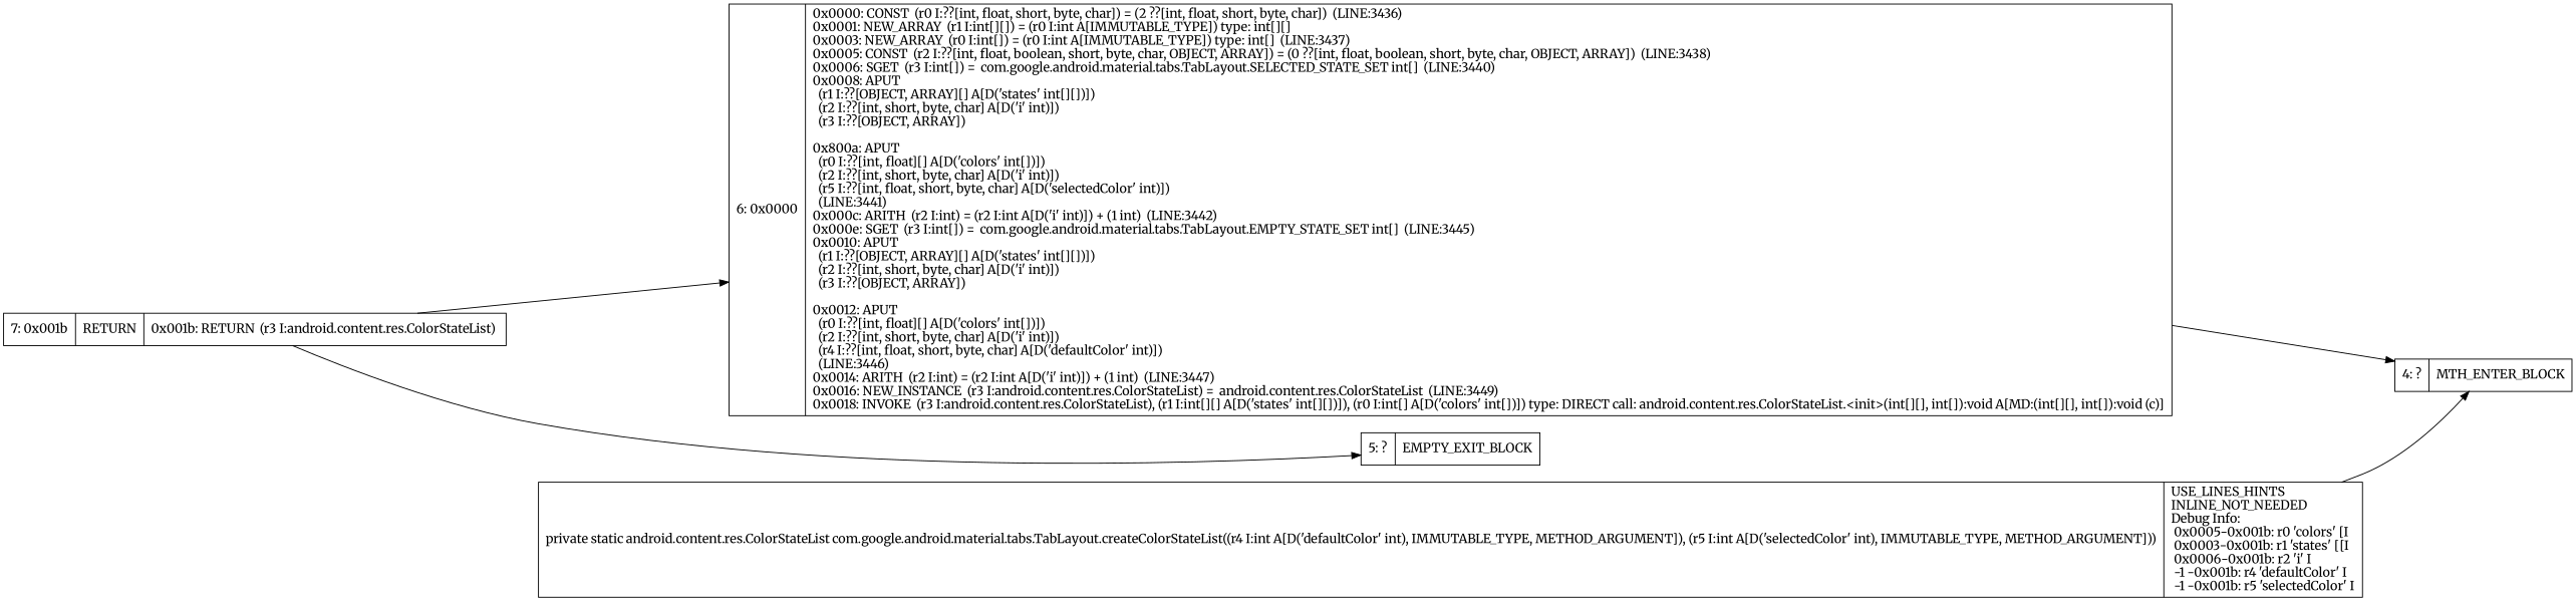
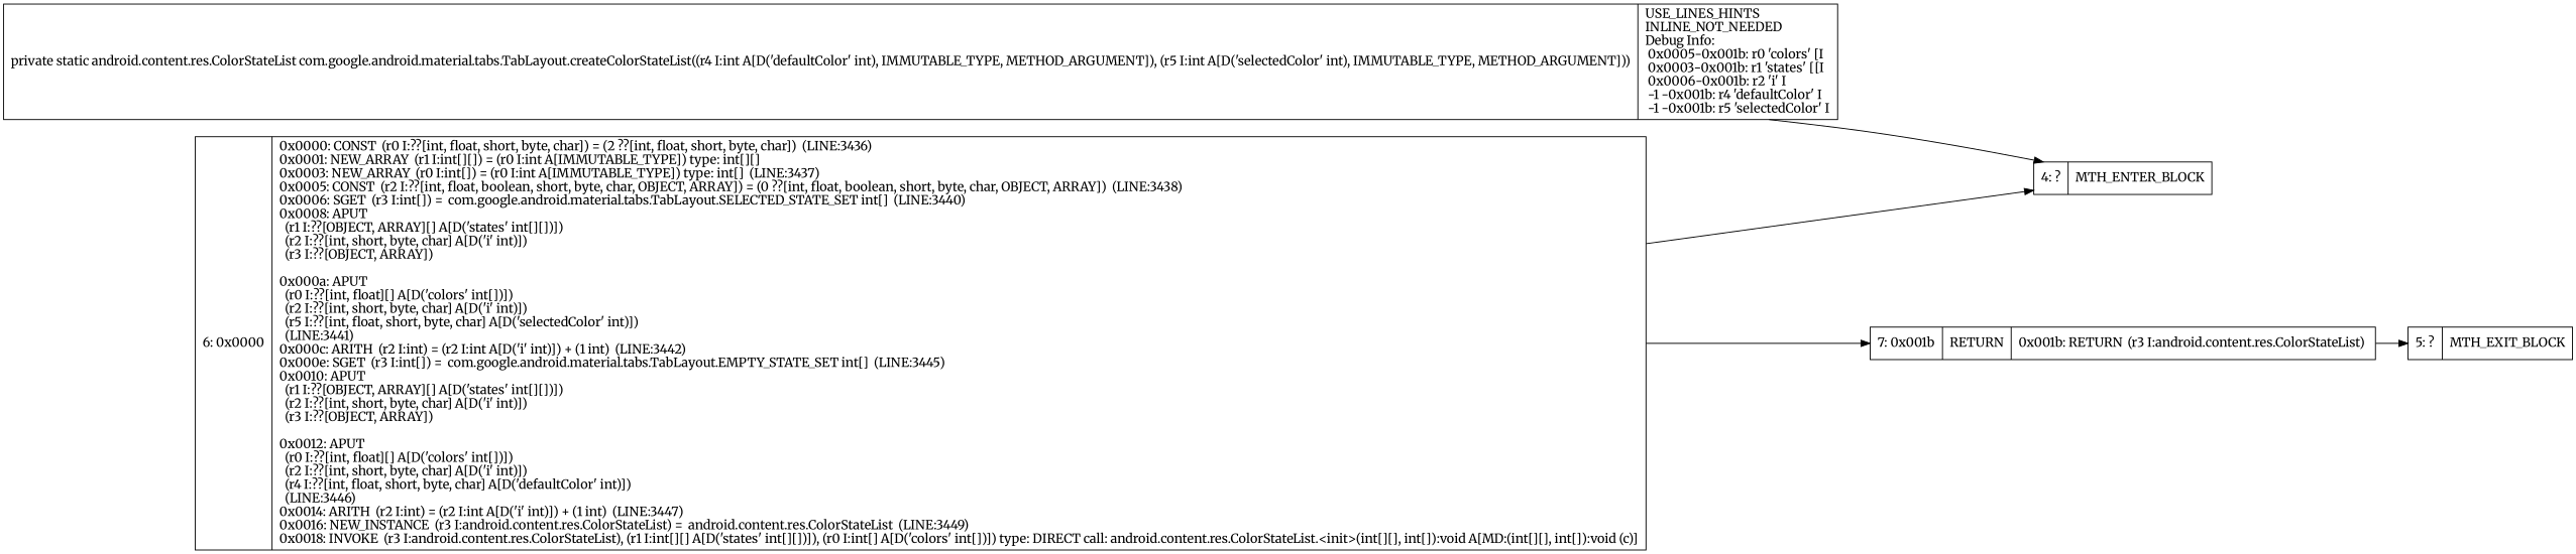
  digraph {
    fontname=Merriweather
    rankdir=LR
    node [fontname=Merriweather shape=record]
    edge [fontname=Merriweather]
    n1 [label="{4\:\ ?|MTH_ENTER_BLOCK\l}"]
-   n2 [label="{6\:\ 0x0000|0x0000: CONST  (r0 I:??[int, float, short, byte, char]) = (2 ??[int, float, short, byte, char])  (LINE:3436)\l0x0001: NEW_ARRAY  (r1 I:int[][]) = (r0 I:int A[IMMUTABLE_TYPE]) type: int[][] \l0x0003: NEW_ARRAY  (r0 I:int[]) = (r0 I:int A[IMMUTABLE_TYPE]) type: int[]  (LINE:3437)\l0x0005: CONST  (r2 I:??[int, float, boolean, short, byte, char, OBJECT, ARRAY]) = (0 ??[int, float, boolean, short, byte, char, OBJECT, ARRAY])  (LINE:3438)\l0x0006: SGET  (r3 I:int[]) =  com.google.android.material.tabs.TabLayout.SELECTED_STATE_SET int[]  (LINE:3440)\l0x0008: APUT  \l  (r1 I:??[OBJECT, ARRAY][] A[D('states' int[][])])\l  (r2 I:??[int, short, byte, char] A[D('i' int)])\l  (r3 I:??[OBJECT, ARRAY])\l \l0x800a: APUT  \l  (r0 I:??[int, float][] A[D('colors' int[])])\l  (r2 I:??[int, short, byte, char] A[D('i' int)])\l  (r5 I:??[int, float, short, byte, char] A[D('selectedColor' int)])\l  (LINE:3441)\l0x000c: ARITH  (r2 I:int) = (r2 I:int A[D('i' int)]) + (1 int)  (LINE:3442)\l0x000e: SGET  (r3 I:int[]) =  com.google.android.material.tabs.TabLayout.EMPTY_STATE_SET int[]  (LINE:3445)\l0x0010: APUT  \l  (r1 I:??[OBJECT, ARRAY][] A[D('states' int[][])])\l  (r2 I:??[int, short, byte, char] A[D('i' int)])\l  (r3 I:??[OBJECT, ARRAY])\l \l0x0012: APUT  \l  (r0 I:??[int, float][] A[D('colors' int[])])\l  (r2 I:??[int, short, byte, char] A[D('i' int)])\l  (r4 I:??[int, float, short, byte, char] A[D('defaultColor' int)])\l  (LINE:3446)\l0x0014: ARITH  (r2 I:int) = (r2 I:int A[D('i' int)]) + (1 int)  (LINE:3447)\l0x0016: NEW_INSTANCE  (r3 I:android.content.res.ColorStateList) =  android.content.res.ColorStateList  (LINE:3449)\l0x0018: INVOKE  (r3 I:android.content.res.ColorStateList), (r1 I:int[][] A[D('states' int[][])]), (r0 I:int[] A[D('colors' int[])]) type: DIRECT call: android.content.res.ColorStateList.\<init\>(int[][], int[]):void A[MD:(int[][], int[]):void (c)]\l}"]
+   n2 [label="{6\:\ 0x0000|0x0000: CONST  (r0 I:??[int, float, short, byte, char]) = (2 ??[int, float, short, byte, char])  (LINE:3436)\l0x0001: NEW_ARRAY  (r1 I:int[][]) = (r0 I:int A[IMMUTABLE_TYPE]) type: int[][] \l0x0003: NEW_ARRAY  (r0 I:int[]) = (r0 I:int A[IMMUTABLE_TYPE]) type: int[]  (LINE:3437)\l0x0005: CONST  (r2 I:??[int, float, boolean, short, byte, char, OBJECT, ARRAY]) = (0 ??[int, float, boolean, short, byte, char, OBJECT, ARRAY])  (LINE:3438)\l0x0006: SGET  (r3 I:int[]) =  com.google.android.material.tabs.TabLayout.SELECTED_STATE_SET int[]  (LINE:3440)\l0x0008: APUT  \l  (r1 I:??[OBJECT, ARRAY][] A[D('states' int[][])])\l  (r2 I:??[int, short, byte, char] A[D('i' int)])\l  (r3 I:??[OBJECT, ARRAY])\l \l0x000a: APUT  \l  (r0 I:??[int, float][] A[D('colors' int[])])\l  (r2 I:??[int, short, byte, char] A[D('i' int)])\l  (r5 I:??[int, float, short, byte, char] A[D('selectedColor' int)])\l  (LINE:3441)\l0x000c: ARITH  (r2 I:int) = (r2 I:int A[D('i' int)]) + (1 int)  (LINE:3442)\l0x000e: SGET  (r3 I:int[]) =  com.google.android.material.tabs.TabLayout.EMPTY_STATE_SET int[]  (LINE:3445)\l0x0010: APUT  \l  (r1 I:??[OBJECT, ARRAY][] A[D('states' int[][])])\l  (r2 I:??[int, short, byte, char] A[D('i' int)])\l  (r3 I:??[OBJECT, ARRAY])\l \l0x0012: APUT  \l  (r0 I:??[int, float][] A[D('colors' int[])])\l  (r2 I:??[int, short, byte, char] A[D('i' int)])\l  (r4 I:??[int, float, short, byte, char] A[D('defaultColor' int)])\l  (LINE:3446)\l0x0014: ARITH  (r2 I:int) = (r2 I:int A[D('i' int)]) + (1 int)  (LINE:3447)\l0x0016: NEW_INSTANCE  (r3 I:android.content.res.ColorStateList) =  android.content.res.ColorStateList  (LINE:3449)\l0x0018: INVOKE  (r3 I:android.content.res.ColorStateList), (r1 I:int[][] A[D('states' int[][])]), (r0 I:int[] A[D('colors' int[])]) type: DIRECT call: android.content.res.ColorStateList.\<init\>(int[][], int[]):void A[MD:(int[][], int[]):void (c)]\l}"]
    n3 [label="{7\:\ 0x001b|RETURN\l|0x001b: RETURN  (r3 I:android.content.res.ColorStateList) \l}"]
-   n4 [label="{5\:\ ?|EMPTY_EXIT_BLOCK\l}"]
+   n4 [label="{5\:\ ?|MTH_EXIT_BLOCK\l}"]
    n5 [label="{private static android.content.res.ColorStateList com.google.android.material.tabs.TabLayout.createColorStateList((r4 I:int A[D('defaultColor' int), IMMUTABLE_TYPE, METHOD_ARGUMENT]), (r5 I:int A[D('selectedColor' int), IMMUTABLE_TYPE, METHOD_ARGUMENT]))  | USE_LINES_HINTS\lINLINE_NOT_NEEDED\lDebug Info:\l  0x0005\-0x001b: r0 'colors' [I\l  0x0003\-0x001b: r1 'states' [[I\l  0x0006\-0x001b: r2 'i' I\l  \-1 \-0x001b: r4 'defaultColor' I\l  \-1 \-0x001b: r5 'selectedColor' I\l}"]
    n2 -> n1
-   n3 -> n2
+   n2 -> n3
    n3 -> n4
    n5 -> n1
  }
